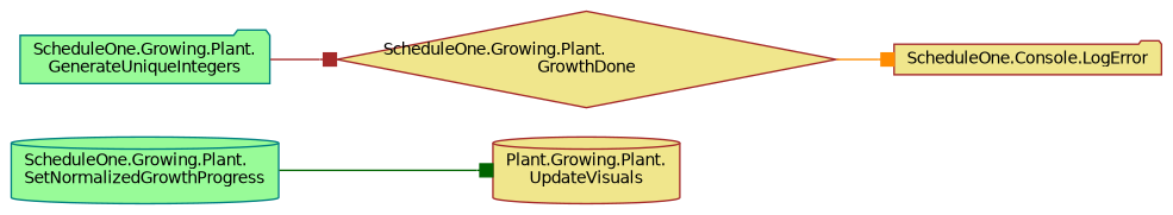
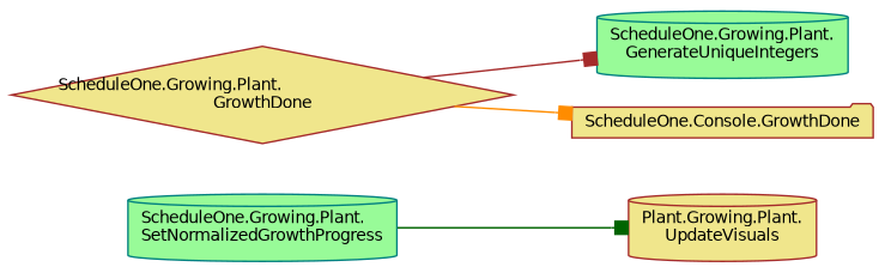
  digraph {
    rankdir=LR
    node [color=brown fillcolor=khaki fontname=Helvetica fontsize=10 shape=cylinder style=filled]
    edge [arrowhead=box fontname=Helvetica fontsize=10 labelfontname=Helvetica labelfontsize=10 style=solid]
    n1 [color=teal fillcolor=palegreen fontcolor=black height=0.2 label="ScheduleOne.Growing.Plant.\lSetNormalizedGrowthProgress" width=0.4]
    n2 [height=0.2 label="Plant.Growing.Plant.\lUpdateVisuals" width=0.4]
    n3 [height=0.2 label="ScheduleOne.Growing.Plant.\lGrowthDone" shape=diamond width=0.4]
-   n4 [color=teal fillcolor=palegreen height=0.2 label="ScheduleOne.Growing.Plant.\lGenerateUniqueIntegers" shape=folder width=0.4]
-   n5 [height=0.2 label="ScheduleOne.Console.LogError" shape=folder width=0.4]
+   n4 [color=teal fillcolor=palegreen height=0.2 label="ScheduleOne.Growing.Plant.\lGenerateUniqueIntegers" width=0.4]
+   n5 [height=0.2 label="ScheduleOne.Console.GrowthDone" shape=folder width=0.4]
    n1 -> n2 [color=darkgreen]
-   n4 -> n3 [color=brown]
+   n3 -> n4 [color=brown]
    n3 -> n5 [color=darkorange]
  }
